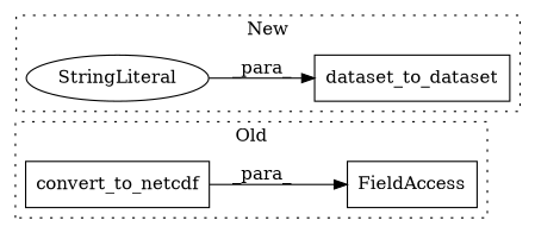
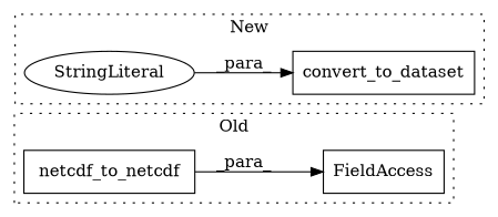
  digraph {
    rankdir=LR
    node [a=32 shape=box]
-   n1 [l="18,1" label=convert_to_netcdf s="897,919"]
+   n1 [l="18,1" label=netcdf_to_netcdf s="897,919"]
    n2 [a=22 l=33 label=FieldAccess s=897]
-   n3 [l="19,1" label=dataset_to_dataset s="898,933"]
+   n3 [l="19,1" label=convert_to_dataset s="898,933"]
    n4 [a=45 l=11 label=StringLiteral s=922 shape=ellipse]
    subgraph cluster_1 {
      label=Old
      style=dotted
      n1
      n2
    }
    subgraph cluster_2 {
      label=New
      style=dotted
      n3
      n4
    }
    n1 -> n2 [label=_para_]
    n4 -> n3 [label=_para_]
  }
